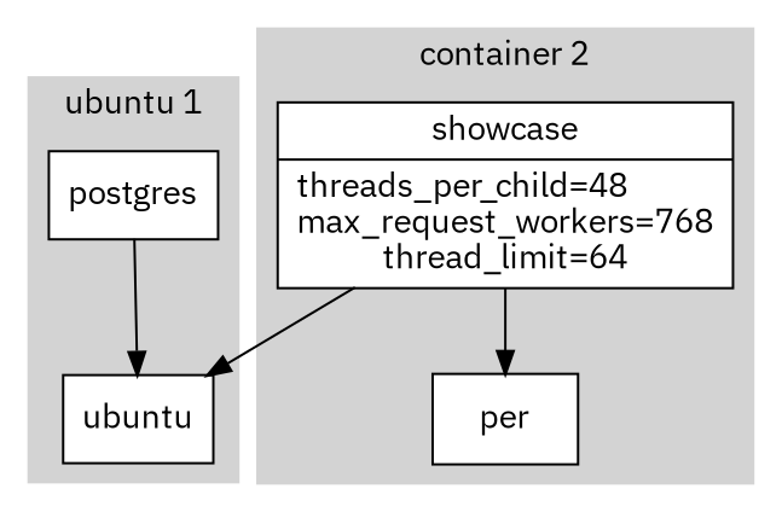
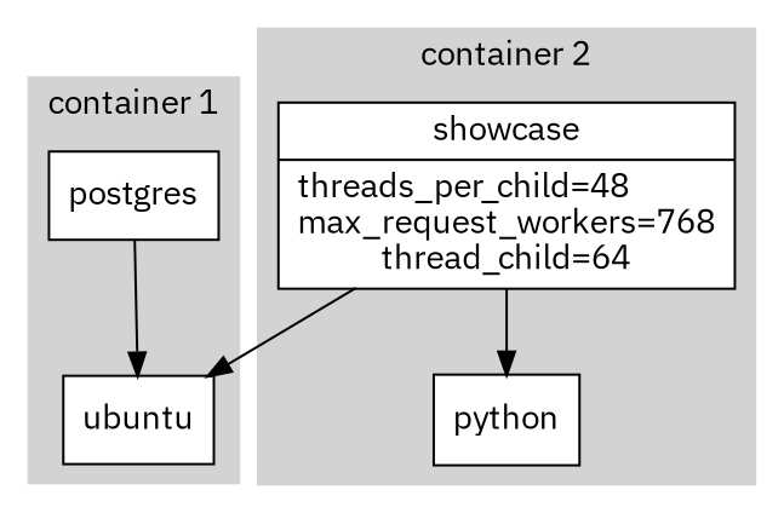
  digraph {
    fontname="IBM Plex Sans"
    node [fillcolor=white fontname="IBM Plex Sans" shape=record style=filled]
    edge [fontname="IBM Plex Sans"]
    n1 [label=postgres]
    n2 [label=ubuntu]
-   n3 [label="{showcase|threads_per_child=48\lmax_request_workers=768\lthread_limit=64}"]
-   n4 [label=per]
+   n3 [label="{showcase|threads_per_child=48\lmax_request_workers=768\lthread_child=64}"]
+   n4 [label=python]
    subgraph cluster_1 {
      color=lightgrey
-     label="ubuntu 1"
+     label="container 1"
      style=filled
      n1
      n2
    }
    subgraph cluster_2 {
      color=lightgrey
      label="container 2"
      style=filled
      n3
      n4
    }
    n1 -> n2
    n3 -> n2
    n3 -> n4
  }
